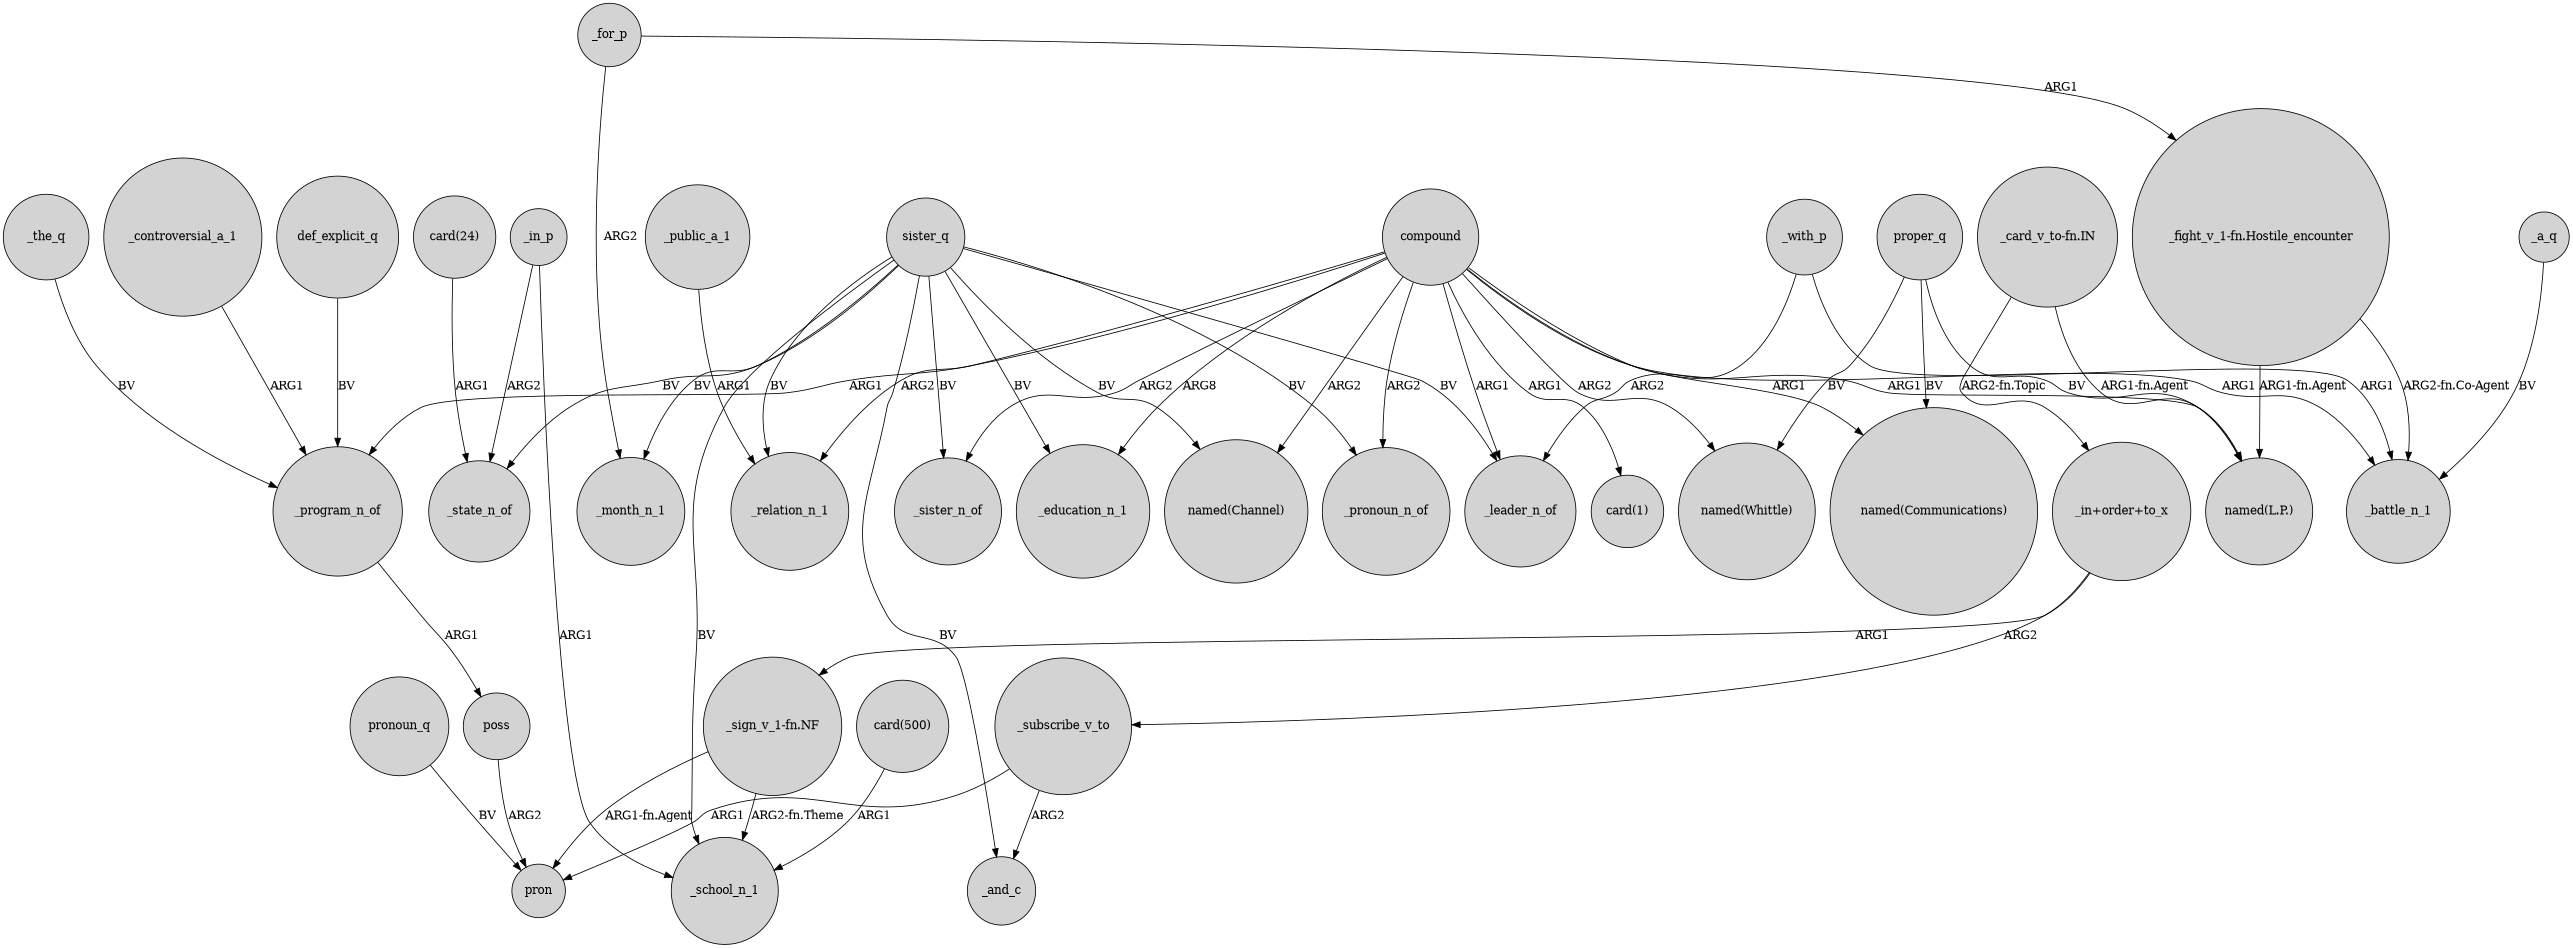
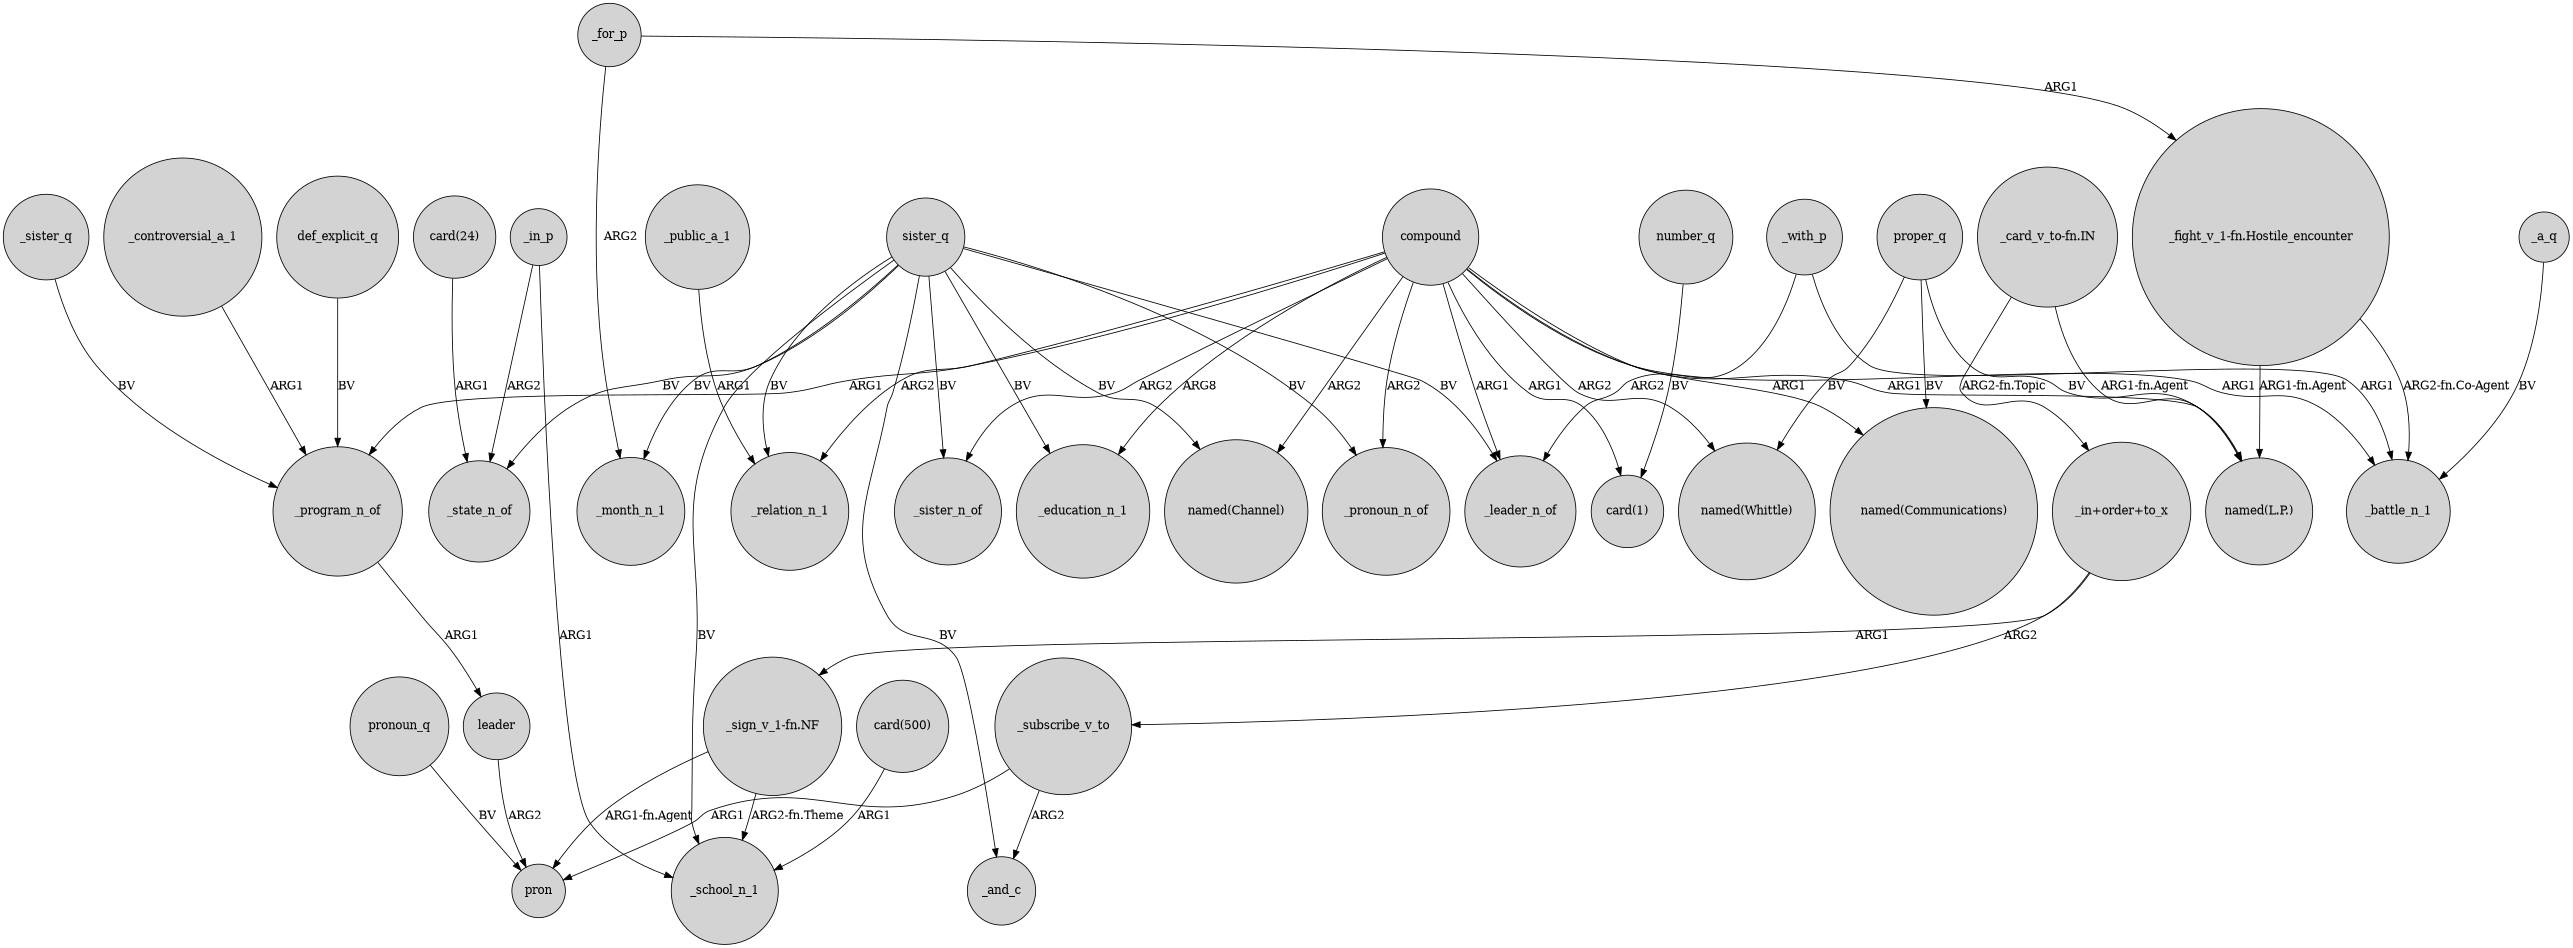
  digraph {
    node [shape=circle style=filled]
    _for_p
    _month_n_1
    "_fight_v_1-fn.Hostile_encounter"
-   poss
+   poss [label=leader]
    pron
    _program_n_of
    _public_a_1
    _relation_n_1
    compound
    "named(L.P.)"
    "named(Channel)"
    "named(Communications)"
    _battle_n_1
    _leader_n_of
    _education_n_1
    _sister_n_of
    n17 [label=_pronoun_n_of]
    "card(1)"
    "named(Whittle)"
    n20 [label=sister_q]
    _state_n_of
    _school_n_1
    _and_c
    "_in+order+to_x"
    _subscribe_v_to
    "_sign_v_1-fn.NF"
    proper_q
    _with_p
    _in_p
    n30 [label="_card_v_to-fn.IN"]
    _controversial_a_1
    pronoun_q
    def_explicit_q
    _a_q
-   _the_q
+   _the_q [label=_sister_q]
    "card(24)"
+   number_q
    "card(500)"
    _for_p -> _month_n_1 [label=ARG2]
    _for_p -> "_fight_v_1-fn.Hostile_encounter" [label=ARG1]
    "_fight_v_1-fn.Hostile_encounter" -> "named(L.P.)" [label="ARG1-fn.Agent"]
    "_fight_v_1-fn.Hostile_encounter" -> _battle_n_1 [label="ARG2-fn.Co-Agent"]
    poss -> pron [label=ARG2]
    _program_n_of -> poss [label=ARG1]
    _public_a_1 -> _relation_n_1 [label=ARG1]
    compound -> _program_n_of [label=ARG1]
    compound -> _relation_n_1 [label=ARG2]
    compound -> "named(L.P.)" [label=ARG1]
    compound -> "named(Channel)" [label=ARG2]
    compound -> "named(Communications)" [label=ARG1]
    compound -> _battle_n_1 [label=ARG1]
    compound -> _leader_n_of [label=ARG1]
    compound -> _education_n_1 [label=ARG8]
    compound -> _sister_n_of [label=ARG2]
    compound -> n17 [label=ARG2]
    compound -> "card(1)" [label=ARG1]
    compound -> "named(Whittle)" [label=ARG2]
    n20 -> _month_n_1 [label=BV]
    n20 -> _relation_n_1 [label=BV]
    n20 -> "named(Channel)" [label=BV]
    n20 -> _leader_n_of [label=BV]
    n20 -> _education_n_1 [label=BV]
    n20 -> _sister_n_of [label=BV]
    n20 -> n17 [label=BV]
    n20 -> _state_n_of [label=BV]
    n20 -> _school_n_1 [label=BV]
    n20 -> _and_c [label=BV]
    "_in+order+to_x" -> _subscribe_v_to [label=ARG2]
    "_in+order+to_x" -> "_sign_v_1-fn.NF" [label=ARG1]
    _subscribe_v_to -> pron [label=ARG1]
    _subscribe_v_to -> _and_c [label=ARG2]
    "_sign_v_1-fn.NF" -> pron [label="ARG1-fn.Agent"]
    "_sign_v_1-fn.NF" -> _school_n_1 [label="ARG2-fn.Theme"]
    proper_q -> "named(L.P.)" [label=BV]
    proper_q -> "named(Communications)" [label=BV]
    proper_q -> "named(Whittle)" [label=BV]
    _with_p -> _battle_n_1 [label=ARG1]
    _with_p -> _leader_n_of [label=ARG2]
    _in_p -> _state_n_of [label=ARG2]
    _in_p -> _school_n_1 [label=ARG1]
    n30 -> "named(L.P.)" [label="ARG1-fn.Agent"]
    n30 -> "_in+order+to_x" [label="ARG2-fn.Topic"]
    _controversial_a_1 -> _program_n_of [label=ARG1]
    pronoun_q -> pron [label=BV]
    def_explicit_q -> _program_n_of [label=BV]
    _a_q -> _battle_n_1 [label=BV]
    _the_q -> _program_n_of [label=BV]
    "card(24)" -> _state_n_of [label=ARG1]
+   number_q -> "card(1)" [label=BV]
    "card(500)" -> _school_n_1 [label=ARG1]
  }
